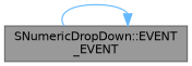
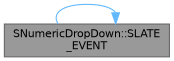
  digraph {
    rankdir=RL
-   n1 [color=gray40 fillcolor=grey60 fontcolor=black fontname=Helvetica fontsize=10 height=0.2 label="SNumericDropDown::EVENT\l_EVENT" shape=box style=filled width=0.4]
+   n1 [color=gray40 fillcolor=grey60 fontcolor=black fontname=Helvetica fontsize=10 height=0.2 label="SNumericDropDown::SLATE\l_EVENT" shape=box style=filled width=0.4]
    n1 -> n1 [color=steelblue1 dir=back fontname=Helvetica fontsize=10 labelfontname=Helvetica labelfontsize=10 style=solid]
  }
